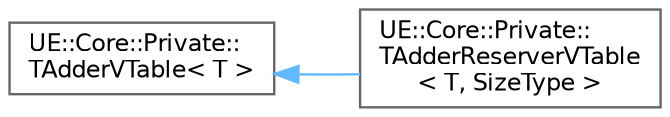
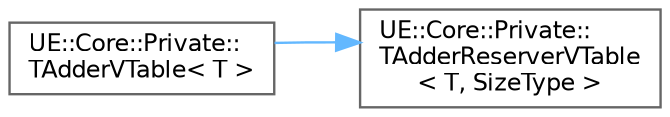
  digraph {
    rankdir=LR
    node [color=grey40 fillcolor=white fontname=Helvetica fontsize=10 shape=box style=filled]
    n1 [height=0.2 label="UE::Core::Private::\lTAdderVTable\< T \>" width=0.4]
    n2 [height=0.2 label="UE::Core::Private::\lTAdderReserverVTable\l\< T, SizeType \>" width=0.4]
-   n1 -> n2 [color=steelblue1 dir=back fontname=Helvetica fontsize=10 labelfontname=Helvetica labelfontsize=10 style=solid]
+   n2 -> n1 [color=steelblue1 dir=back fontname=Helvetica fontsize=10 labelfontname=Helvetica labelfontsize=10 style=solid]
  }
